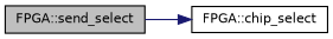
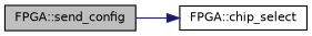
  digraph {
    rankdir=LR
    node [color=black fontname=Helvetica fontsize=10 shape=record style=filled]
-   n1 [fillcolor=grey75 fontcolor=black height=0.2 label="FPGA::send_select" width=0.4]
+   n1 [fillcolor=grey75 fontcolor=black height=0.2 label="FPGA::send_config" width=0.4]
    n2 [fillcolor=white height=0.2 label="FPGA::chip_select" width=0.4]
    n1 -> n2 [color=midnightblue fontname=Helvetica fontsize=10 labelfontname=Helvetica labelfontsize=10 style=solid]
  }
